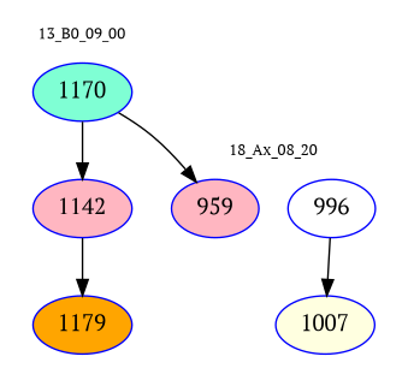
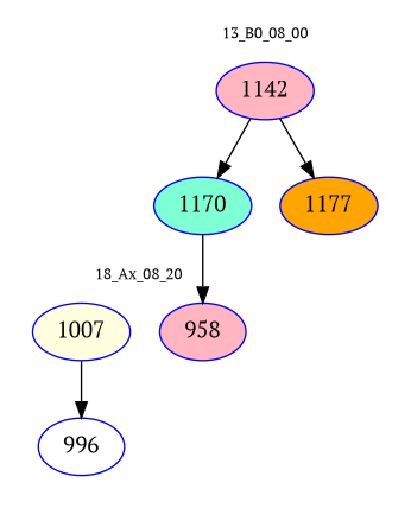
  digraph {
    fontname="PT Serif"
    node [color=blue fillcolor=lightpink fontname="PT Serif" style=filled]
    edge [color=black fontname="PT Serif"]
    n1 [fillcolor=white label=996]
-   n2 [label=959]
+   n2 [label=958]
    n3 [fillcolor=lightyellow label=1007]
    n4 [label=1142]
    n5 [fillcolor=aquamarine label=1170]
-   n6 [fillcolor=orange label=1179]
+   n6 [fillcolor=orange label=1177]
    subgraph cluster_1 {
      color=white
      fontsize=10
      label="18_Ax_08_20"
      n1
      n2
      n3
    }
    subgraph cluster_2 {
      color=white
      fontsize=10
-     label="13_B0_09_00"
+     label="13_B0_08_00"
      n4
      n5
      n6
    }
-   n1 -> n3
-   n5 -> n4
+   n3 -> n1
+   n4 -> n5
    n4 -> n6
    n5 -> n2
  }
